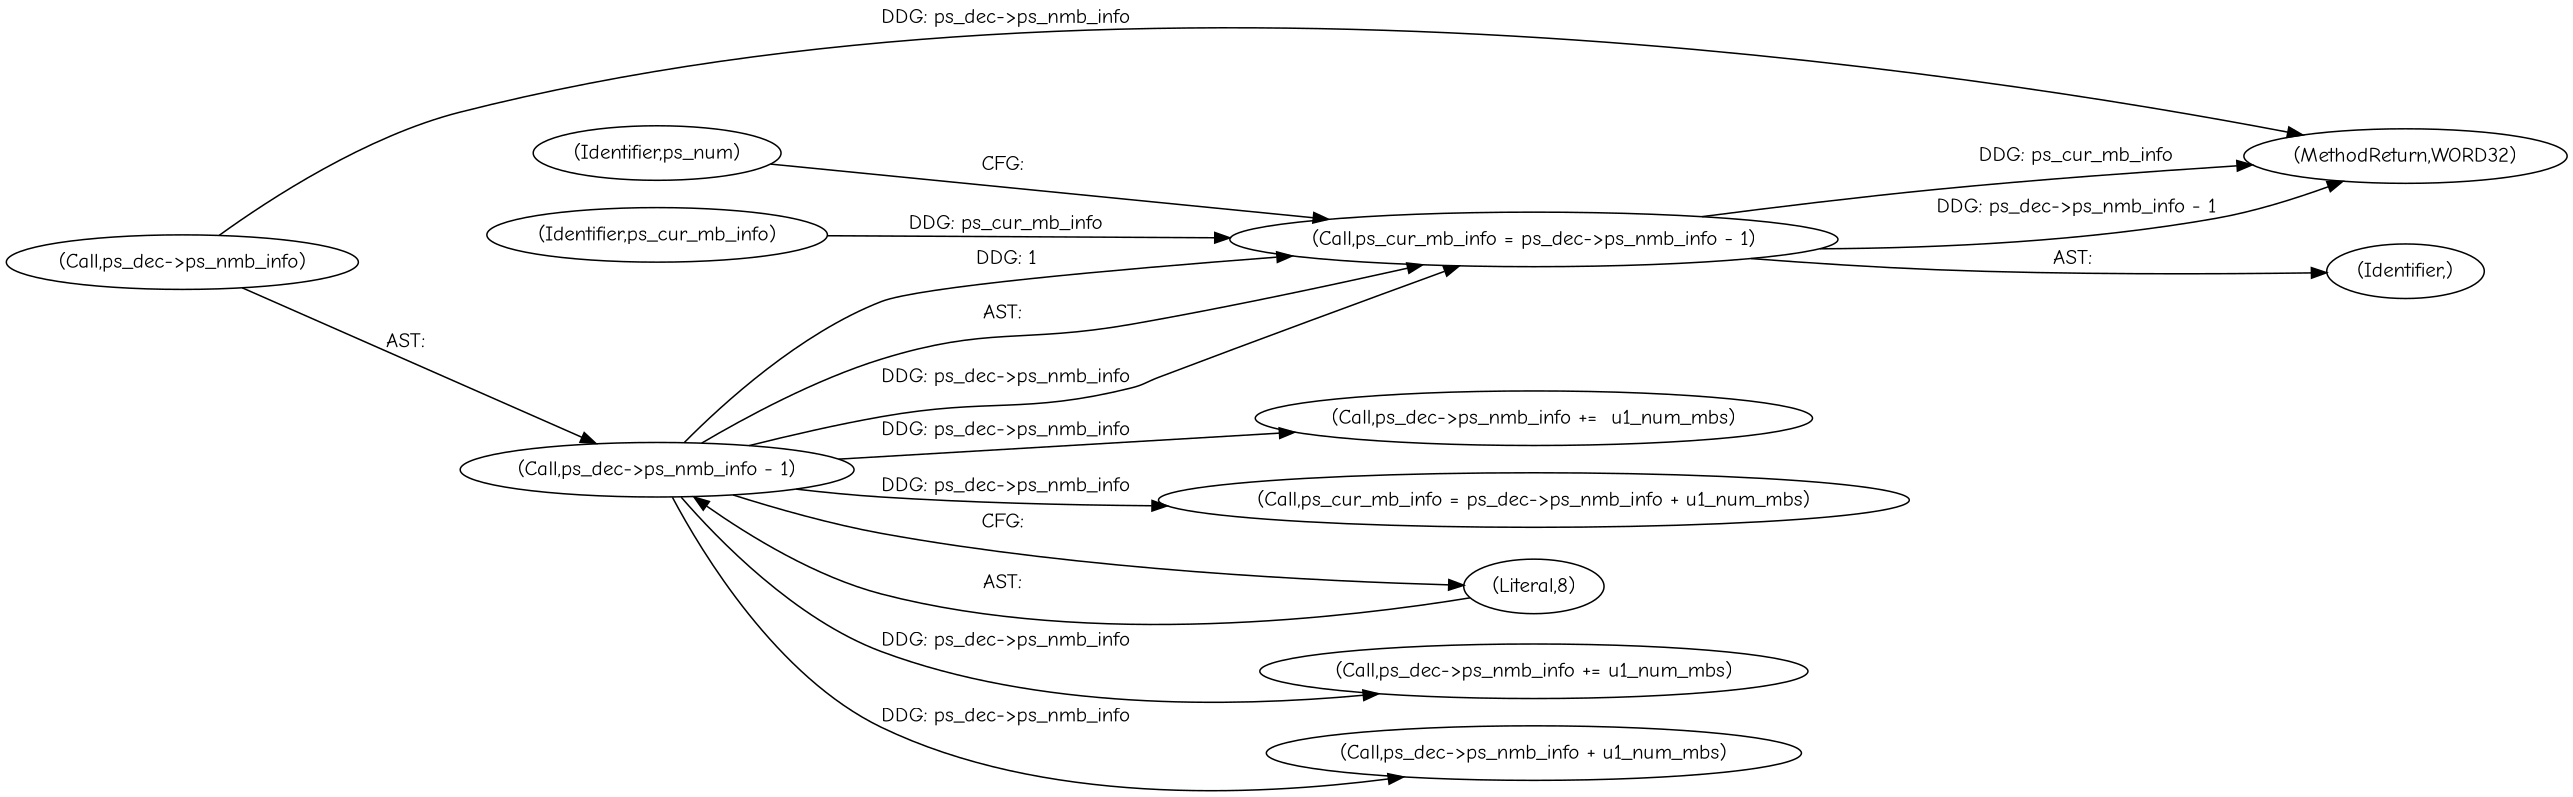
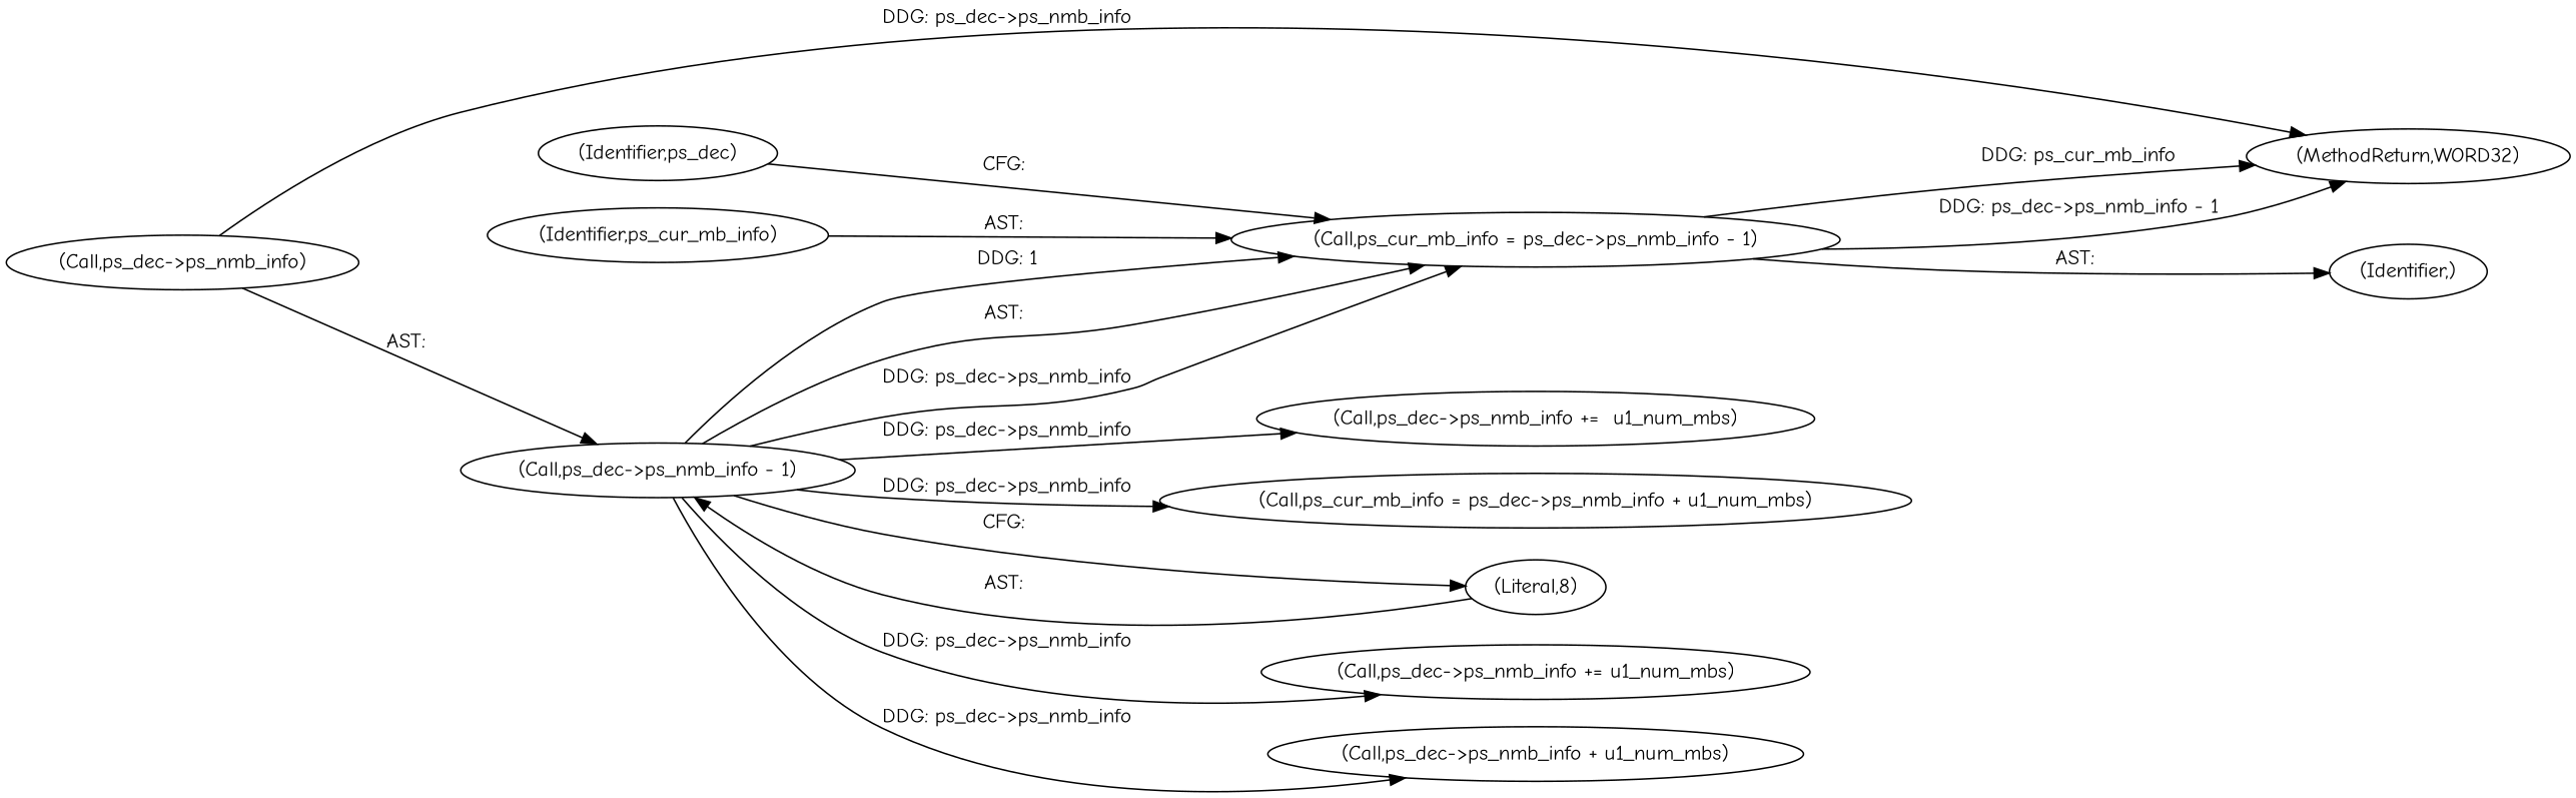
  digraph {
    fontname="Comic Neue"
    rankdir=LR
    node [fontname="Comic Neue"]
    edge [fontname="Comic Neue"]
    n1 [label="(Call,ps_cur_mb_info = ps_dec->ps_nmb_info - 1)"]
    n2 [label="(Identifier,)"]
    n3 [label="(MethodReturn,WORD32)"]
    n4 [label="(Call,ps_dec->ps_nmb_info - 1)"]
    n5 [label="(Call,ps_cur_mb_info = ps_dec->ps_nmb_info + u1_num_mbs)"]
    n6 [label="(Literal,8)"]
    n7 [label="(Call,ps_dec->ps_nmb_info += u1_num_mbs)"]
    n8 [label="(Call,ps_dec->ps_nmb_info + u1_num_mbs)"]
    n9 [label="(Call,ps_dec->ps_nmb_info +=  u1_num_mbs)"]
    n10 [label="(Call,ps_dec->ps_nmb_info)"]
    n11 [label="(Identifier,ps_cur_mb_info)"]
-   n12 [label="(Identifier,ps_num)"]
+   n12 [label="(Identifier,ps_dec)"]
    n1 -> n2 [label="AST: "]
    n1 -> n3 [label="DDG: ps_cur_mb_info"]
    n1 -> n3 [label="DDG: ps_dec->ps_nmb_info - 1"]
    n4 -> n1 [label="AST: "]
    n4 -> n1 [label="DDG: ps_dec->ps_nmb_info"]
    n4 -> n1 [label="DDG: 1"]
    n4 -> n5 [label="DDG: ps_dec->ps_nmb_info"]
    n4 -> n6 [label="CFG: "]
    n4 -> n7 [label="DDG: ps_dec->ps_nmb_info"]
    n4 -> n8 [label="DDG: ps_dec->ps_nmb_info"]
    n4 -> n9 [label="DDG: ps_dec->ps_nmb_info"]
    n6 -> n4 [label="AST: "]
    n10 -> n3 [label="DDG: ps_dec->ps_nmb_info"]
    n10 -> n4 [label="AST: "]
-   n11 -> n1 [label="DDG: ps_cur_mb_info"]
+   n11 -> n1 [label="AST: "]
    n12 -> n1 [label="CFG: "]
  }
